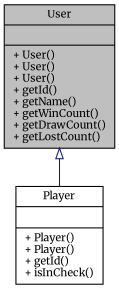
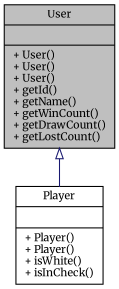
  digraph {
    fontname=Merriweather
    node [color=black fontname=Merriweather fontsize=10 shape=record style=filled]
    n1 [fillcolor=grey75 fontcolor=black height=0.2 label="{User\n||+ User()\l+ User()\l+ User()\l+ getId()\l+ getName()\l+ getWinCount()\l+ getDrawCount()\l+ getLostCount()\l}" width=0.4]
-   n2 [fillcolor=white height=0.2 label="{Player\n||+ Player()\l+ Player()\l+ getId()\l+ isInCheck()\l}" width=0.4]
+   n2 [fillcolor=white height=0.2 label="{Player\n||+ Player()\l+ Player()\l+ isWhite()\l+ isInCheck()\l}" width=0.4]
    n1 -> n2 [arrowtail=onormal color=midnightblue dir=back fontname=Merriweather fontsize=10 labelfontname=Helvetica labelfontsize=10 style=solid]
  }
